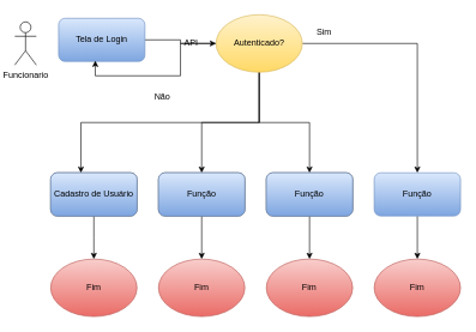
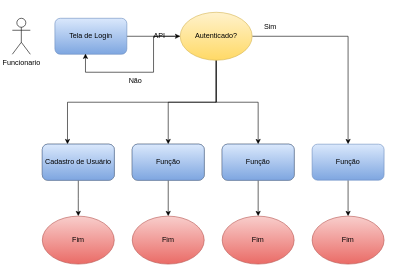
  <mxCell id="0" />
  <mxCell id="1" parent="0" />
  <mxCell id="2" value="Funcionario" style="shape=umlActor;verticalLabelPosition=bottom;verticalAlign=top;html=1;outlineConnect=0;" parent="1" vertex="1"><mxGeometry x="20" y="30" width="30" height="60" as="geometry" /></mxCell>
  <mxCell id="3" style="edgeStyle=orthogonalEdgeStyle;rounded=0;orthogonalLoop=1;jettySize=auto;html=1;" parent="1" source="4" target="10" edge="1"><mxGeometry relative="1" as="geometry" /></mxCell>
- <mxCell id="4" value="Tela de Login" style="rounded=1;whiteSpace=wrap;html=1;fillColor=#dae8fc;gradientColor=#7ea6e0;strokeColor=#6c8ebf;" parent="1" vertex="1"><mxGeometry x="81" y="25" width="120" height="60" as="geometry" /></mxCell>
+ <mxCell id="4" value="Tela de Login" style="rounded=1;whiteSpace=wrap;html=1;fillColor=#dae8fc;gradientColor=#7ea6e0;strokeColor=#6c8ebf;" parent="1" vertex="1"><mxGeometry x="91" y="30" width="120" height="60" as="geometry" /></mxCell>
  <mxCell id="5" style="edgeStyle=orthogonalEdgeStyle;rounded=0;orthogonalLoop=1;jettySize=auto;html=1;entryX=0.425;entryY=0.983;entryDx=0;entryDy=0;entryPerimeter=0;" parent="1" source="10" target="4" edge="1"><mxGeometry relative="1" as="geometry" /></mxCell>
  <mxCell id="6" style="edgeStyle=orthogonalEdgeStyle;rounded=0;orthogonalLoop=1;jettySize=auto;html=1;entryX=0.5;entryY=0;entryDx=0;entryDy=0;" parent="1" edge="1"><mxGeometry relative="1" as="geometry"><mxPoint x="402" y="60" as="sourcePoint" /><mxPoint x="112" y="240" as="targetPoint" /><Array as="points"><mxPoint x="360" y="60" /><mxPoint x="360" y="170" /><mxPoint x="112" y="170" /></Array></mxGeometry></mxCell>
  <mxCell id="7" style="edgeStyle=orthogonalEdgeStyle;rounded=0;orthogonalLoop=1;jettySize=auto;html=1;entryX=0.5;entryY=0;entryDx=0;entryDy=0;" parent="1" source="10" target="17" edge="1"><mxGeometry relative="1" as="geometry" /></mxCell>
  <mxCell id="8" style="edgeStyle=orthogonalEdgeStyle;rounded=0;orthogonalLoop=1;jettySize=auto;html=1;" parent="1" source="10" target="19" edge="1"><mxGeometry relative="1" as="geometry" /></mxCell>
  <mxCell id="9" style="edgeStyle=orthogonalEdgeStyle;rounded=0;orthogonalLoop=1;jettySize=auto;html=1;" parent="1" source="10" target="21" edge="1"><mxGeometry relative="1" as="geometry" /></mxCell>
  <mxCell id="10" value="Autenticado?" style="ellipse;whiteSpace=wrap;html=1;fillColor=#fff2cc;gradientColor=#ffd966;strokeColor=#d6b656;" parent="1" vertex="1"><mxGeometry x="300" y="20" width="120" height="80" as="geometry" /></mxCell>
  <mxCell id="11" value="API" style="text;html=1;align=center;verticalAlign=middle;resizable=0;points=[];autosize=1;strokeColor=none;fillColor=none;" parent="1" vertex="1"><mxGeometry x="245" y="45" width="40" height="30" as="geometry" /></mxCell>
  <mxCell id="12" value="Sim" style="text;html=1;align=center;verticalAlign=middle;resizable=0;points=[];autosize=1;strokeColor=none;fillColor=none;" parent="1" vertex="1"><mxGeometry x="430" y="30" width="40" height="30" as="geometry" /></mxCell>
  <mxCell id="13" value="Não" style="text;html=1;align=center;verticalAlign=middle;resizable=0;points=[];autosize=1;strokeColor=none;fillColor=none;" parent="1" vertex="1"><mxGeometry x="200" y="120" width="50" height="30" as="geometry" /></mxCell>
  <mxCell id="14" style="edgeStyle=orthogonalEdgeStyle;rounded=0;orthogonalLoop=1;jettySize=auto;html=1;" parent="1" source="15" edge="1"><mxGeometry relative="1" as="geometry"><mxPoint x="130" y="360" as="targetPoint" /></mxGeometry></mxCell>
  <mxCell id="15" value="Cadastro de Usuário" style="rounded=1;whiteSpace=wrap;html=1;" parent="1" vertex="1"><mxGeometry x="70" y="240" width="120" height="60" as="geometry" /></mxCell>
  <mxCell id="16" style="edgeStyle=orthogonalEdgeStyle;rounded=0;orthogonalLoop=1;jettySize=auto;html=1;entryX=0.5;entryY=0;entryDx=0;entryDy=0;" parent="1" source="17" target="23" edge="1"><mxGeometry relative="1" as="geometry" /></mxCell>
  <mxCell id="17" value="Função" style="rounded=1;whiteSpace=wrap;html=1;" parent="1" vertex="1"><mxGeometry x="220" y="240" width="120" height="60" as="geometry" /></mxCell>
  <mxCell id="18" style="edgeStyle=orthogonalEdgeStyle;rounded=0;orthogonalLoop=1;jettySize=auto;html=1;entryX=0.5;entryY=0;entryDx=0;entryDy=0;" parent="1" source="19" target="24" edge="1"><mxGeometry relative="1" as="geometry" /></mxCell>
  <mxCell id="19" value="Função" style="rounded=1;whiteSpace=wrap;html=1;" parent="1" vertex="1"><mxGeometry x="370" y="240" width="120" height="60" as="geometry" /></mxCell>
  <mxCell id="20" style="edgeStyle=orthogonalEdgeStyle;rounded=0;orthogonalLoop=1;jettySize=auto;html=1;entryX=0.5;entryY=0;entryDx=0;entryDy=0;" parent="1" source="21" target="25" edge="1"><mxGeometry relative="1" as="geometry" /></mxCell>
  <mxCell id="21" value="Função" style="rounded=1;whiteSpace=wrap;html=1;fillColor=#dae8fc;gradientColor=#7ea6e0;strokeColor=#6c8ebf;" parent="1" vertex="1"><mxGeometry x="520" y="240" width="120" height="60" as="geometry" /></mxCell>
  <mxCell id="22" value="Fim" style="ellipse;whiteSpace=wrap;html=1;fillColor=#f8cecc;gradientColor=#ea6b66;strokeColor=#b85450;" parent="1" vertex="1"><mxGeometry x="70" y="360" width="120" height="80" as="geometry" /></mxCell>
  <mxCell id="23" value="Fim" style="ellipse;whiteSpace=wrap;html=1;fillColor=#f8cecc;gradientColor=#ea6b66;strokeColor=#b85450;" parent="1" vertex="1"><mxGeometry x="220" y="360" width="120" height="80" as="geometry" /></mxCell>
  <mxCell id="24" value="Fim" style="ellipse;whiteSpace=wrap;html=1;fillColor=#f8cecc;gradientColor=#ea6b66;strokeColor=#b85450;" parent="1" vertex="1"><mxGeometry x="370" y="360" width="120" height="80" as="geometry" /></mxCell>
  <mxCell id="25" value="Fim" style="ellipse;whiteSpace=wrap;html=1;fillColor=#f8cecc;gradientColor=#ea6b66;strokeColor=#b85450;" parent="1" vertex="1"><mxGeometry x="520" y="360" width="120" height="80" as="geometry" /></mxCell>
  <mxCell id="26" value="Cadastro de Usuário" style="rounded=1;whiteSpace=wrap;html=1;fillColor=#dae8fc;gradientColor=#7ea6e0;strokeColor=#6c8ebf;" parent="1" vertex="1"><mxGeometry x="70" y="240" width="120" height="60" as="geometry" /></mxCell>
  <mxCell id="27" value="Função" style="rounded=1;whiteSpace=wrap;html=1;fillColor=#dae8fc;gradientColor=#7ea6e0;strokeColor=#6c8ebf;" parent="1" vertex="1"><mxGeometry x="220" y="240" width="120" height="60" as="geometry" /></mxCell>
  <mxCell id="28" value="Função" style="rounded=1;whiteSpace=wrap;html=1;fillColor=#dae8fc;gradientColor=#7ea6e0;strokeColor=#6c8ebf;" parent="1" vertex="1"><mxGeometry x="370" y="240" width="120" height="60" as="geometry" /></mxCell>
